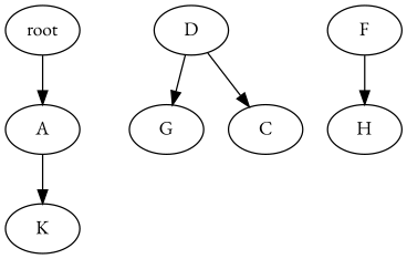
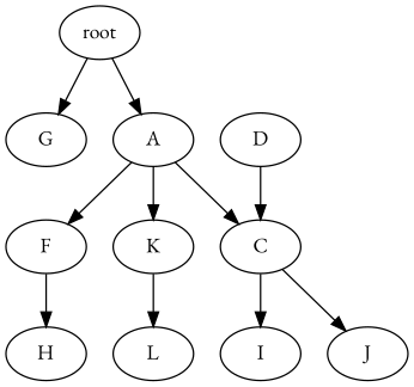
  strict digraph {
    fontname="EB Garamond"
    node [fontname="EB Garamond"]
    edge [fontname="EB Garamond"]
    n1 [label=root]
    n2 [label=A]
    n3 [label=G]
    n4 [label=C]
    n5 [label=F]
    n6 [label=K]
+   n7 [label=I]
+   n8 [label=J]
    n9 [label=H]
+   n10 [label=L]
    n11 [label=D]
    n1 -> n2
-   n11 -> n3
+   n1 -> n3
+   n2 -> n4
+   n2 -> n5
    n2 -> n6
+   n4 -> n7
+   n4 -> n8
    n5 -> n9
+   n6 -> n10
    n11 -> n4
  }
